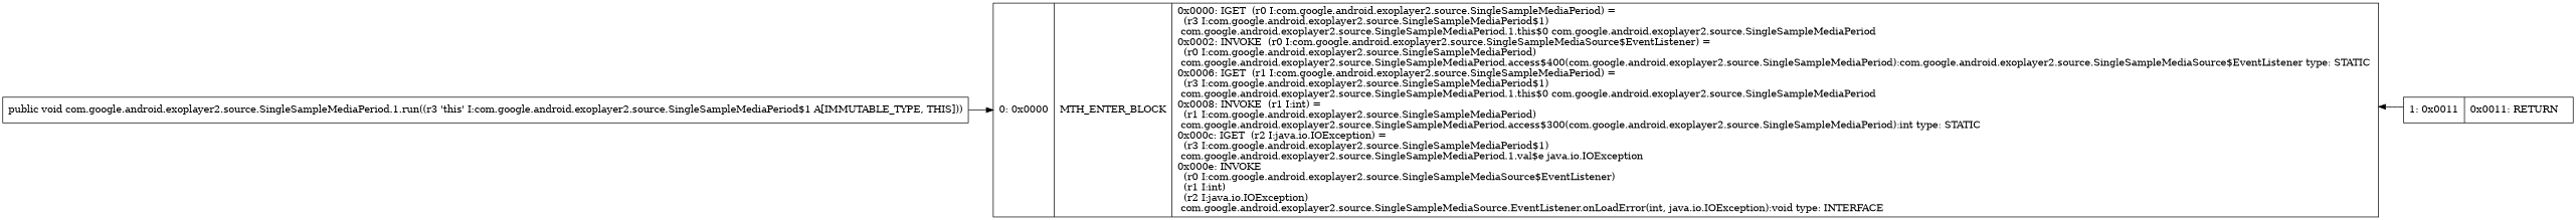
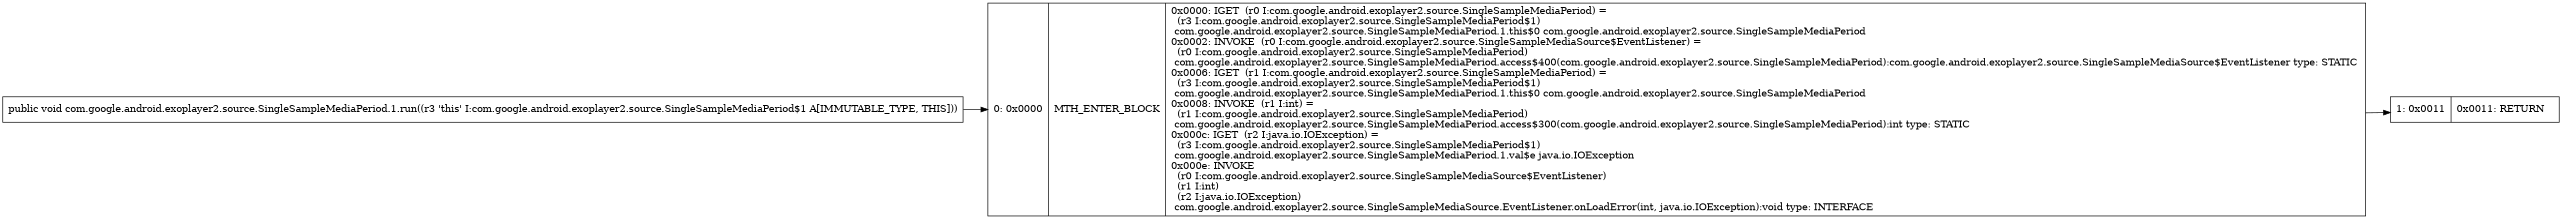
  digraph {
    rankdir=LR
    fontname="DejaVu Serif"
    node [shape=record fontname="DejaVu Serif"]
    edge [fontname="DejaVu Serif"]
    n1 [label="{0\:\ 0x0000|MTH_ENTER_BLOCK\l|0x0000: IGET  (r0 I:com.google.android.exoplayer2.source.SingleSampleMediaPeriod) = \l  (r3 I:com.google.android.exoplayer2.source.SingleSampleMediaPeriod$1)\l com.google.android.exoplayer2.source.SingleSampleMediaPeriod.1.this$0 com.google.android.exoplayer2.source.SingleSampleMediaPeriod \l0x0002: INVOKE  (r0 I:com.google.android.exoplayer2.source.SingleSampleMediaSource$EventListener) = \l  (r0 I:com.google.android.exoplayer2.source.SingleSampleMediaPeriod)\l com.google.android.exoplayer2.source.SingleSampleMediaPeriod.access$400(com.google.android.exoplayer2.source.SingleSampleMediaPeriod):com.google.android.exoplayer2.source.SingleSampleMediaSource$EventListener type: STATIC \l0x0006: IGET  (r1 I:com.google.android.exoplayer2.source.SingleSampleMediaPeriod) = \l  (r3 I:com.google.android.exoplayer2.source.SingleSampleMediaPeriod$1)\l com.google.android.exoplayer2.source.SingleSampleMediaPeriod.1.this$0 com.google.android.exoplayer2.source.SingleSampleMediaPeriod \l0x0008: INVOKE  (r1 I:int) = \l  (r1 I:com.google.android.exoplayer2.source.SingleSampleMediaPeriod)\l com.google.android.exoplayer2.source.SingleSampleMediaPeriod.access$300(com.google.android.exoplayer2.source.SingleSampleMediaPeriod):int type: STATIC \l0x000c: IGET  (r2 I:java.io.IOException) = \l  (r3 I:com.google.android.exoplayer2.source.SingleSampleMediaPeriod$1)\l com.google.android.exoplayer2.source.SingleSampleMediaPeriod.1.val$e java.io.IOException \l0x000e: INVOKE  \l  (r0 I:com.google.android.exoplayer2.source.SingleSampleMediaSource$EventListener)\l  (r1 I:int)\l  (r2 I:java.io.IOException)\l com.google.android.exoplayer2.source.SingleSampleMediaSource.EventListener.onLoadError(int, java.io.IOException):void type: INTERFACE \l}"]
    n2 [label="{1\:\ 0x0011|0x0011: RETURN   \l}"]
    n3 [label="{public void com.google.android.exoplayer2.source.SingleSampleMediaPeriod.1.run((r3 'this' I:com.google.android.exoplayer2.source.SingleSampleMediaPeriod$1 A[IMMUTABLE_TYPE, THIS])) }"]
-   n2 -> n1
+   n1 -> n2
    n3 -> n1
  }
